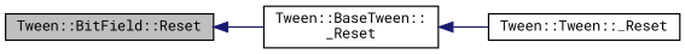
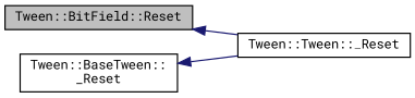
  digraph {
    fontname="Roboto Mono"
    rankdir=LR
    node [color=black fontname="Roboto Mono" fontsize=10 shape=record]
    edge [color=midnightblue dir=back fontname="Roboto Mono" fontsize=10 labelfontname=FreeSans labelfontsize=10 style=solid]
    n1 [fillcolor=grey75 fontcolor=black height=0.2 label="Tween::BitField::Reset" style=filled width=0.4]
    n2 [height=0.2 label="Tween::BaseTween::\l_Reset" width=0.4]
    n3 [height=0.2 label="Tween::Tween::_Reset" width=0.4]
-   n1 -> n2
+   n1 -> n3
    n2 -> n3
  }
